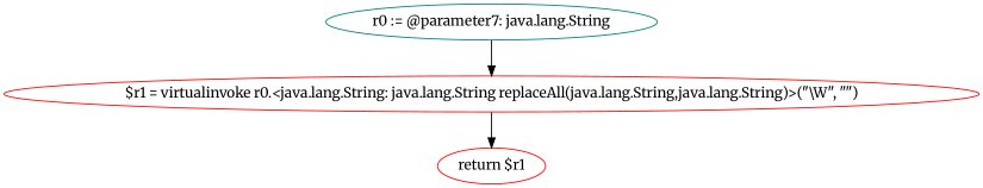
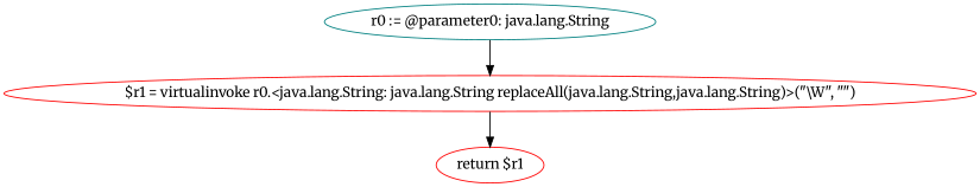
  digraph {
    fontname=Merriweather
    node [color=red fontname=Merriweather]
    edge [fontname=Merriweather]
-   "r0 := @parameter0: java.lang.String" [color=teal label="r0 := @parameter7: java.lang.String"]
+   "r0 := @parameter0: java.lang.String" [color=teal]
    "$r1 = virtualinvoke r0.<java.lang.String: java.lang.String replaceAll(java.lang.String,java.lang.String)>(\"\\W\", \"\")"
    "return $r1"
    "r0 := @parameter0: java.lang.String" -> "$r1 = virtualinvoke r0.<java.lang.String: java.lang.String replaceAll(java.lang.String,java.lang.String)>(\"\\W\", \"\")"
    "$r1 = virtualinvoke r0.<java.lang.String: java.lang.String replaceAll(java.lang.String,java.lang.String)>(\"\\W\", \"\")" -> "return $r1"
  }
